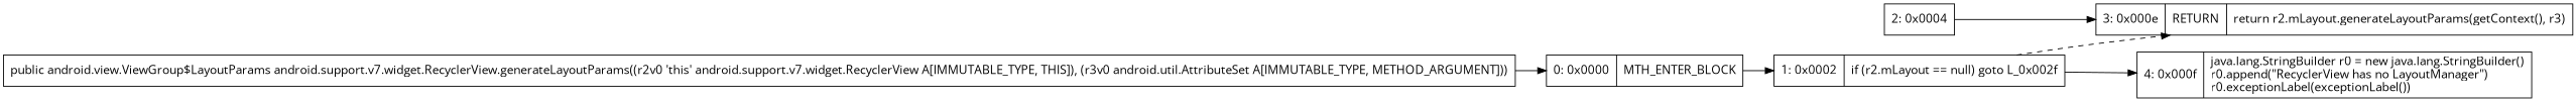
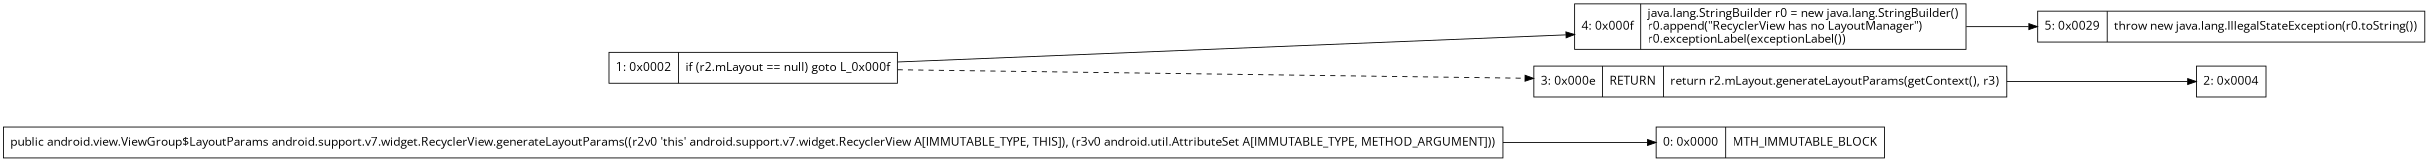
  digraph {
    fontname="Open Sans"
    rankdir=LR
    node [fontname="Open Sans" shape=record]
    edge [fontname="Open Sans"]
-   n1 [label="{0\:\ 0x0000|MTH_ENTER_BLOCK\l}"]
-   n2 [label="{1\:\ 0x0002|if (r2.mLayout == null) goto L_0x002f\l}"]
+   n1 [label="{0\:\ 0x0000|MTH_IMMUTABLE_BLOCK\l}"]
+   n2 [label="{1\:\ 0x0002|if (r2.mLayout == null) goto L_0x000f\l}"]
    n3 [label="{4\:\ 0x000f|java.lang.StringBuilder r0 = new java.lang.StringBuilder()\lr0.append(\"RecyclerView has no LayoutManager\")\lr0.exceptionLabel(exceptionLabel())\l}"]
    n4 [label="{3\:\ 0x000e|RETURN\l|return r2.mLayout.generateLayoutParams(getContext(), r3)\l}"]
    n5 [label="{2\:\ 0x0004}"]
+   n6 [label="{5\:\ 0x0029|throw new java.lang.IllegalStateException(r0.toString())\l}"]
    n7 [label="{public android.view.ViewGroup$LayoutParams android.support.v7.widget.RecyclerView.generateLayoutParams((r2v0 'this' android.support.v7.widget.RecyclerView A[IMMUTABLE_TYPE, THIS]), (r3v0 android.util.AttributeSet A[IMMUTABLE_TYPE, METHOD_ARGUMENT])) }"]
-   n1 -> n2
    n2 -> n3
    n2 -> n4 [style=dashed]
-   n5 -> n4
+   n3 -> n6
+   n4 -> n5
    n7 -> n1
  }
